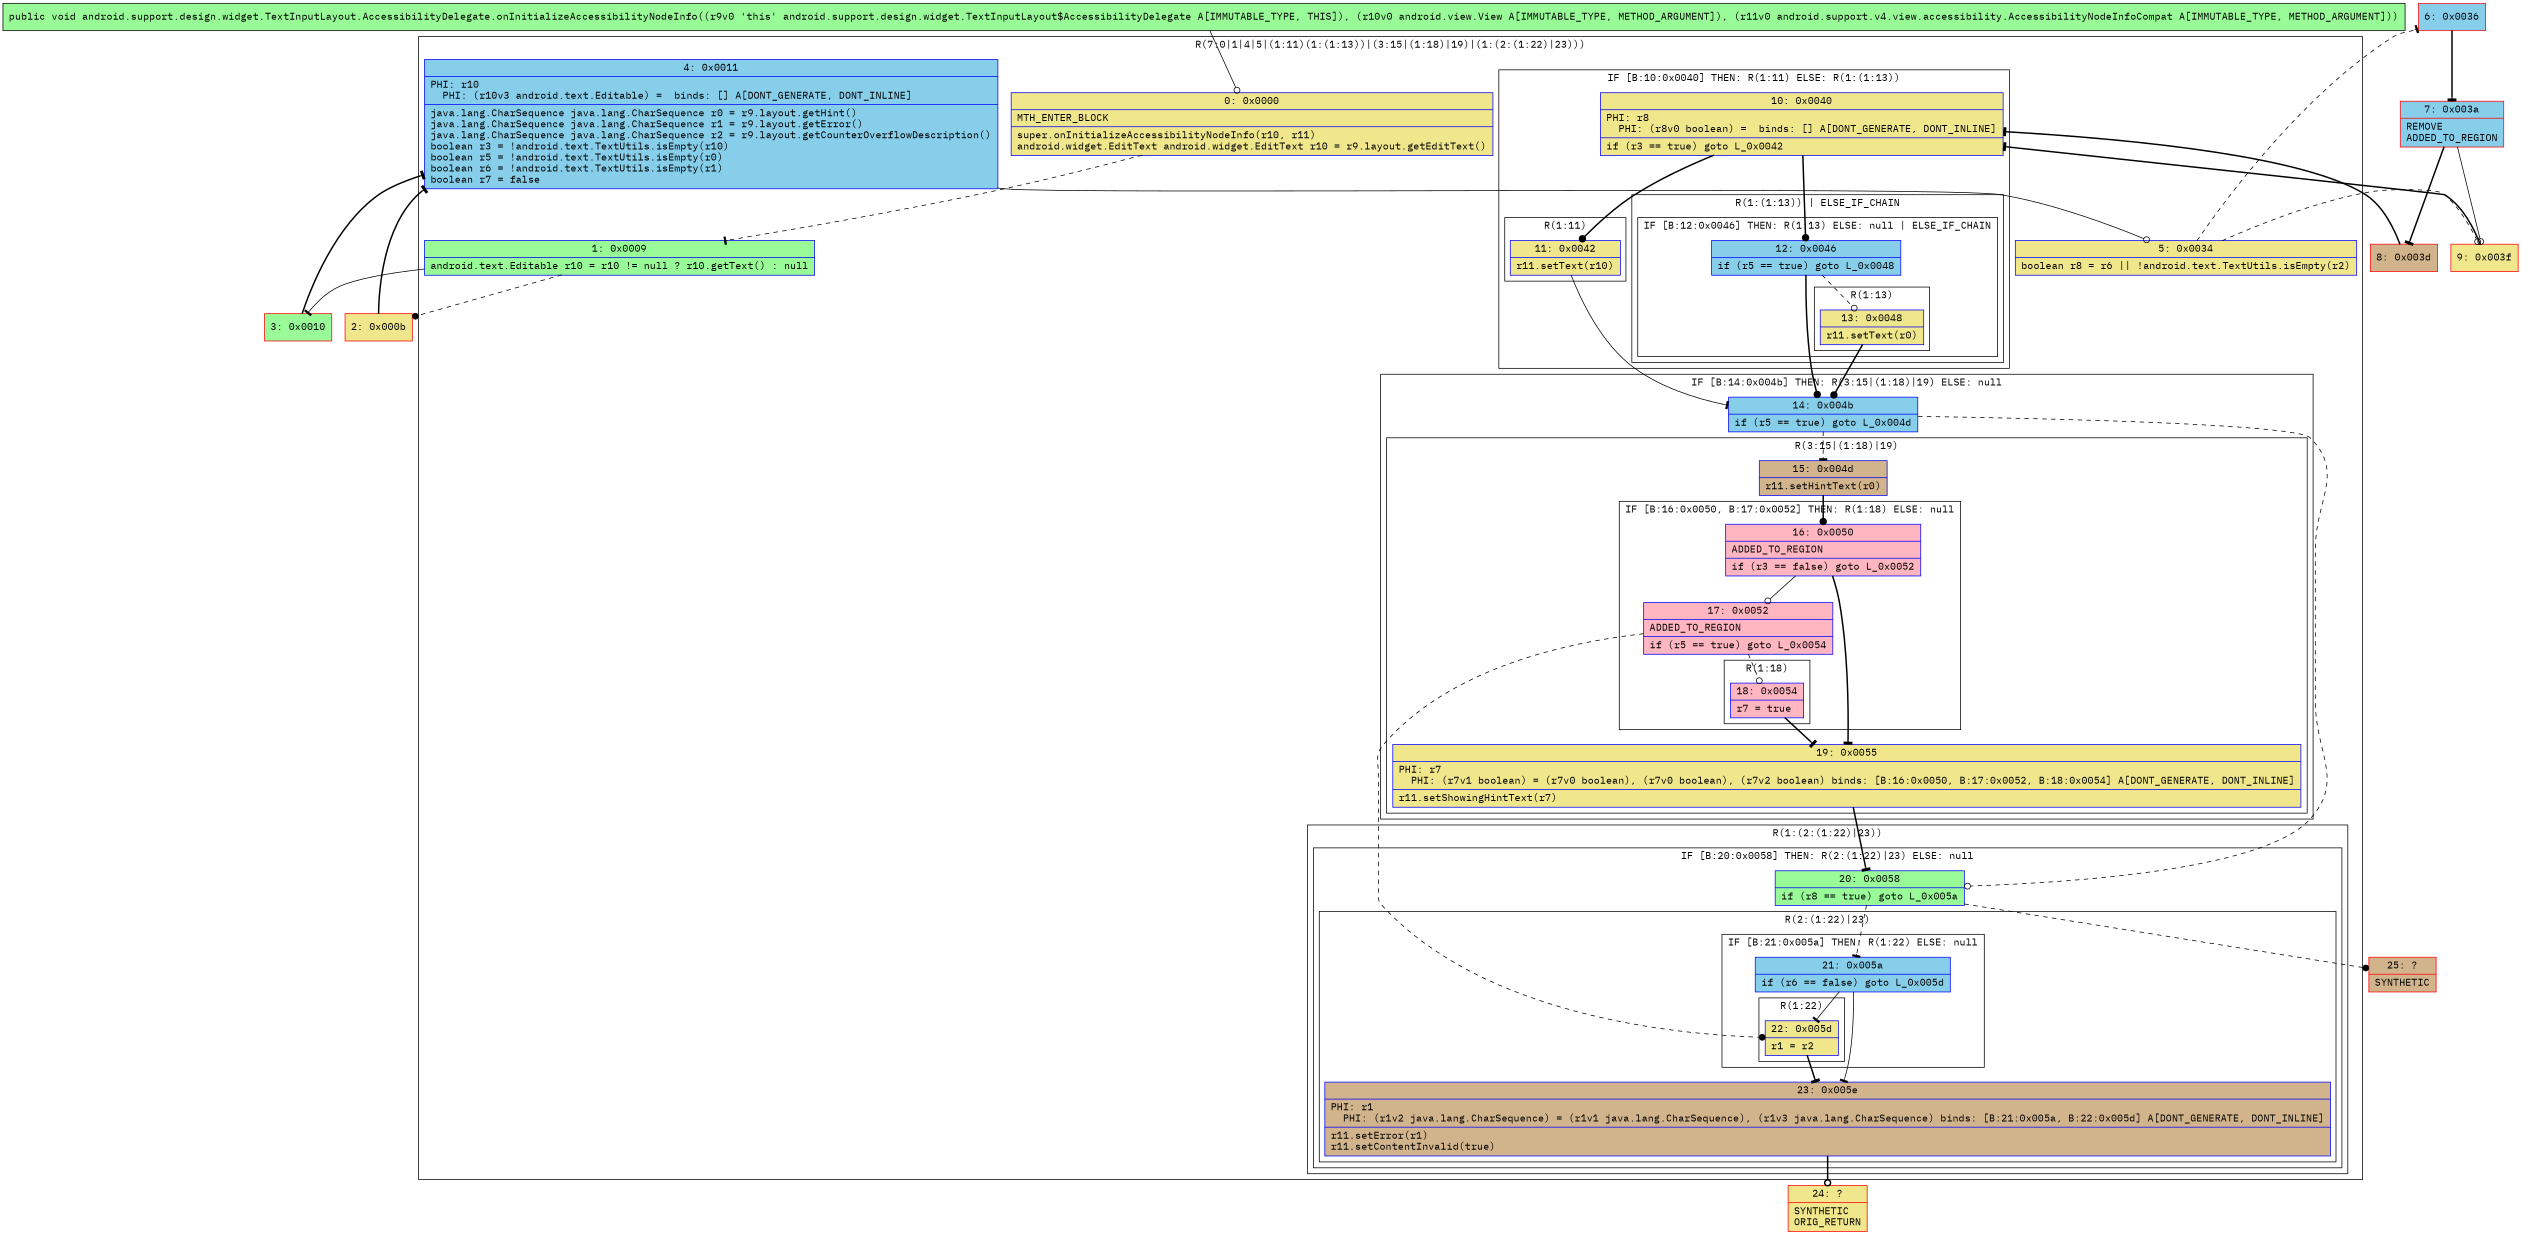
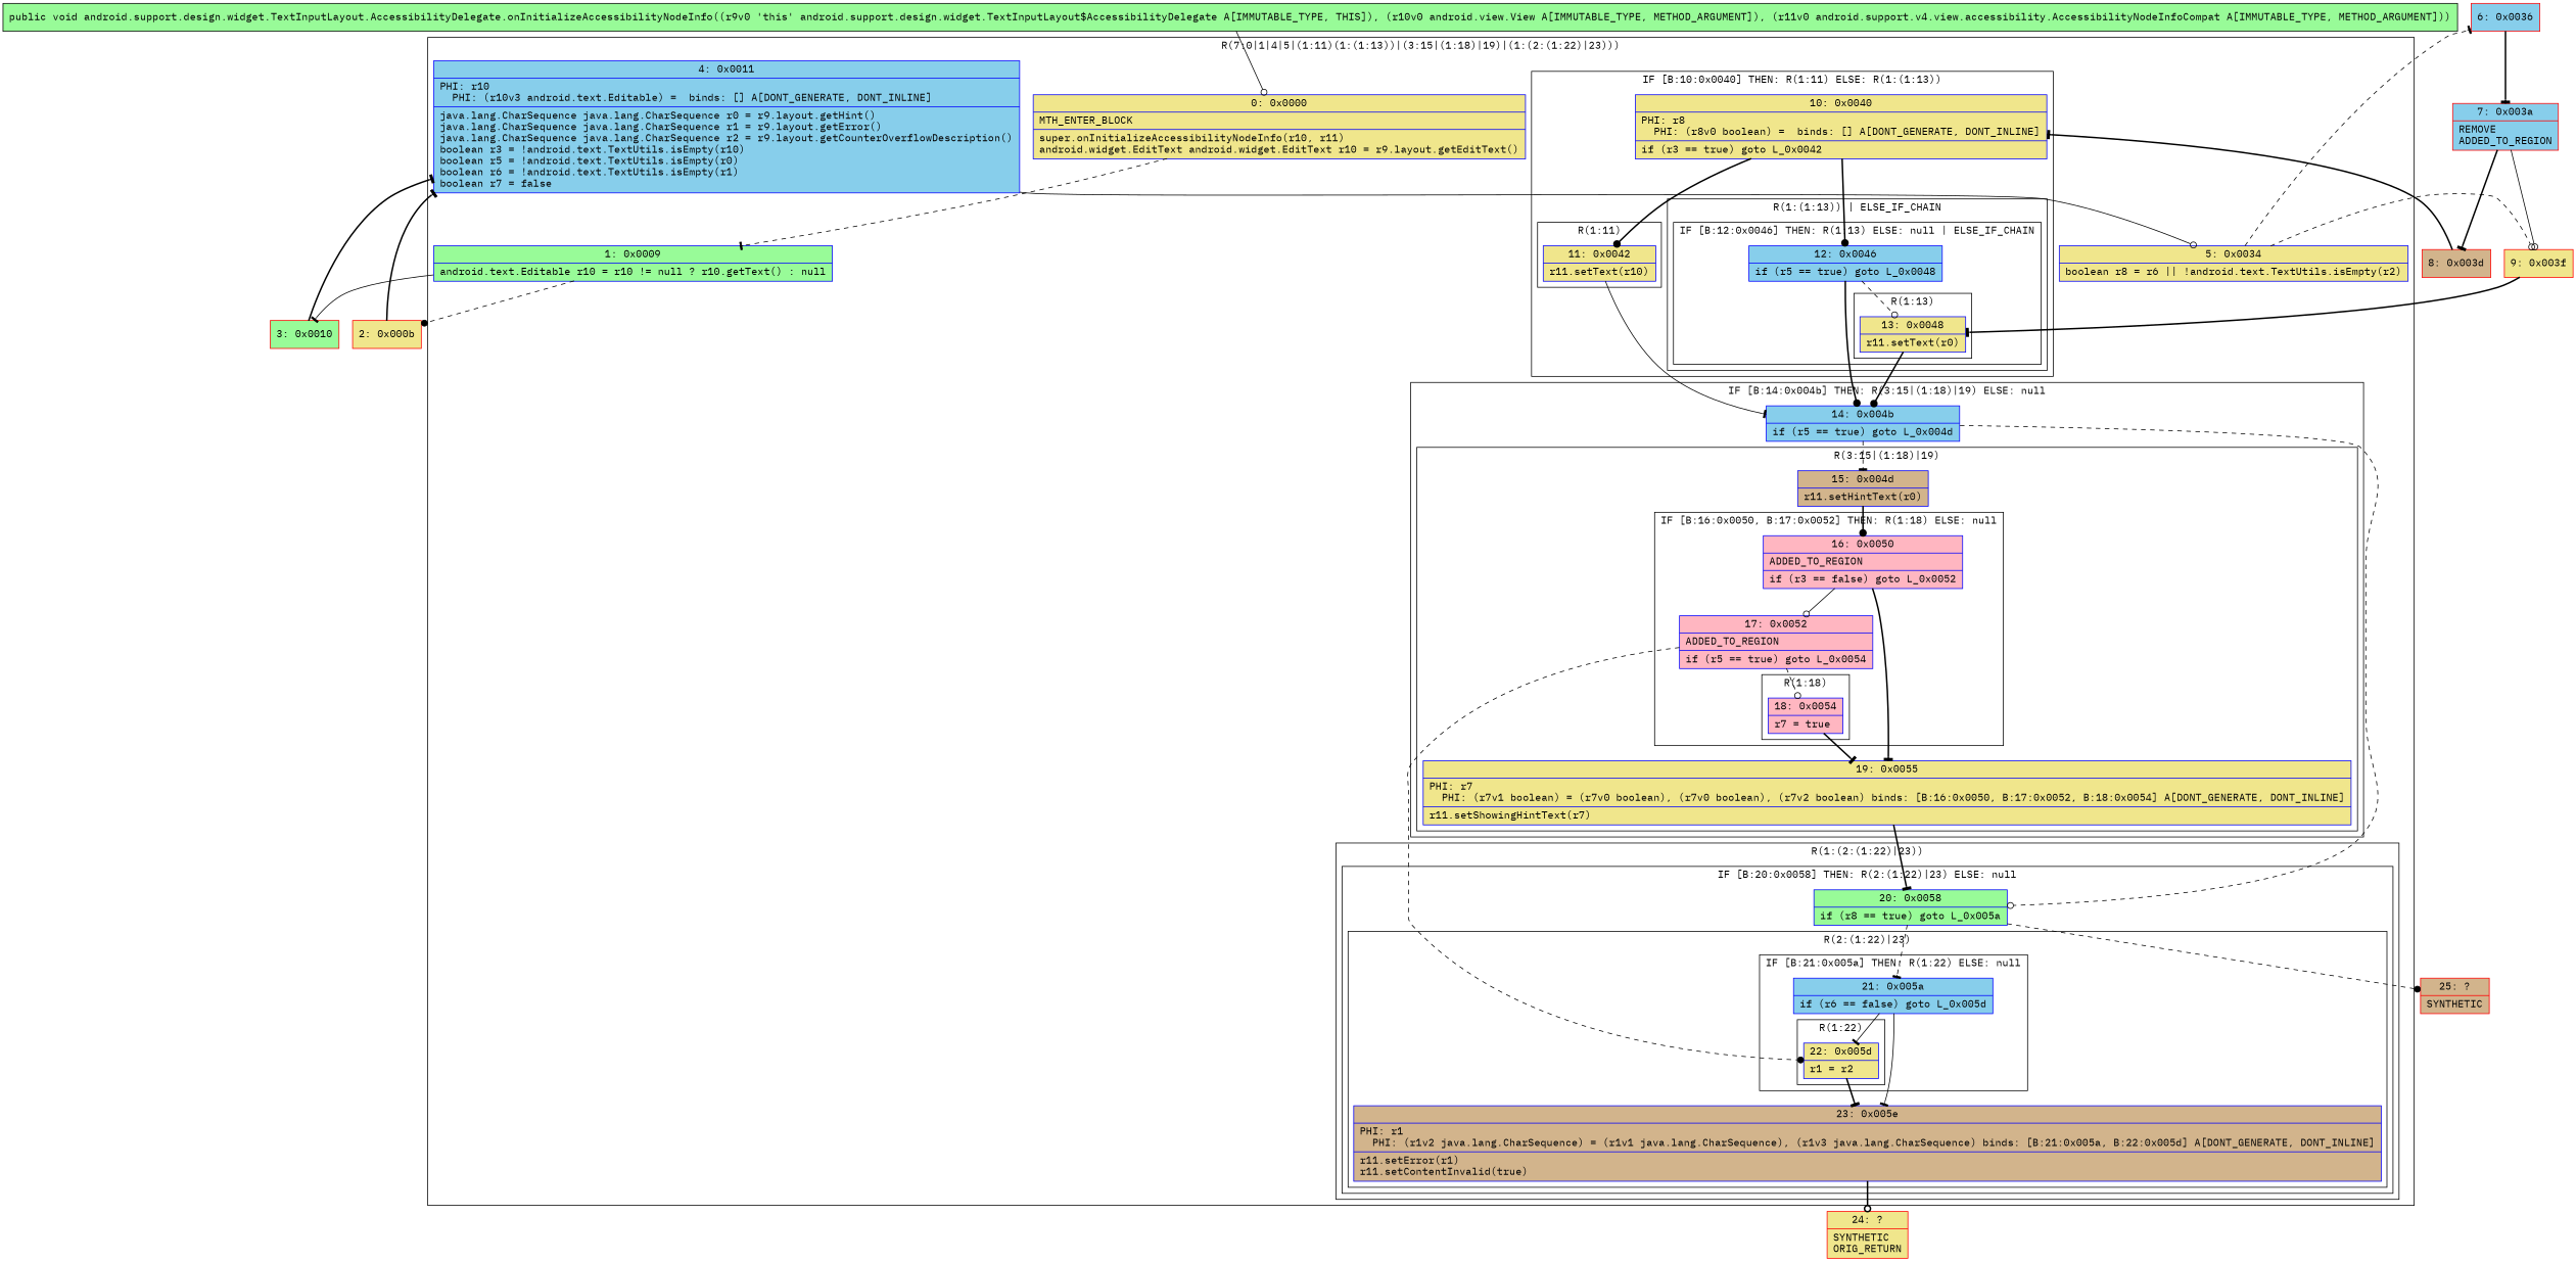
  digraph {
    fontname="IBM Plex Mono"
    node [color=blue fillcolor=khaki fontname="IBM Plex Mono" shape=record style=filled]
    edge [arrowhead=tee fontname="IBM Plex Mono" style=bold]
    n1 [label="{11\:\ 0x0042|r11.setText(r10)\l}"]
    n2 [label="{13\:\ 0x0048|r11.setText(r0)\l}"]
    n3 [fillcolor=skyblue label="{12\:\ 0x0046|if (r5 == true) goto L_0x0048\l}"]
    n4 [label="{10\:\ 0x0040|PHI: r8 \l  PHI: (r8v0 boolean) =  binds: [] A[DONT_GENERATE, DONT_INLINE]\l|if (r3 == true) goto L_0x0042\l}"]
    n5 [fillcolor=lightpink label="{18\:\ 0x0054|r7 = true\l}"]
    n6 [fillcolor=lightpink label="{16\:\ 0x0050|ADDED_TO_REGION\l|if (r3 == false) goto L_0x0052\l}"]
    n7 [fillcolor=lightpink label="{17\:\ 0x0052|ADDED_TO_REGION\l|if (r5 == true) goto L_0x0054\l}"]
    n8 [fillcolor=tan label="{15\:\ 0x004d|r11.setHintText(r0)\l}"]
    n9 [label="{19\:\ 0x0055|PHI: r7 \l  PHI: (r7v1 boolean) = (r7v0 boolean), (r7v0 boolean), (r7v2 boolean) binds: [B:16:0x0050, B:17:0x0052, B:18:0x0054] A[DONT_GENERATE, DONT_INLINE]\l|r11.setShowingHintText(r7)\l}"]
    n10 [fillcolor=skyblue label="{14\:\ 0x004b|if (r5 == true) goto L_0x004d\l}"]
    n11 [label="{22\:\ 0x005d|r1 = r2\l}"]
    n12 [fillcolor=skyblue label="{21\:\ 0x005a|if (r6 == false) goto L_0x005d\l}"]
    n13 [fillcolor=tan label="{23\:\ 0x005e|PHI: r1 \l  PHI: (r1v2 java.lang.CharSequence) = (r1v1 java.lang.CharSequence), (r1v3 java.lang.CharSequence) binds: [B:21:0x005a, B:22:0x005d] A[DONT_GENERATE, DONT_INLINE]\l|r11.setError(r1)\lr11.setContentInvalid(true)\l}"]
    n14 [fillcolor=palegreen label="{20\:\ 0x0058|if (r8 == true) goto L_0x005a\l}"]
    n15 [label="{0\:\ 0x0000|MTH_ENTER_BLOCK\l|super.onInitializeAccessibilityNodeInfo(r10, r11)\landroid.widget.EditText android.widget.EditText r10 = r9.layout.getEditText()\l}"]
    n16 [fillcolor=palegreen label="{1\:\ 0x0009|android.text.Editable r10 = r10 != null ? r10.getText() : null\l}"]
    n17 [fillcolor=skyblue label="{4\:\ 0x0011|PHI: r10 \l  PHI: (r10v3 android.text.Editable) =  binds: [] A[DONT_GENERATE, DONT_INLINE]\l|java.lang.CharSequence java.lang.CharSequence r0 = r9.layout.getHint()\ljava.lang.CharSequence java.lang.CharSequence r1 = r9.layout.getError()\ljava.lang.CharSequence java.lang.CharSequence r2 = r9.layout.getCounterOverflowDescription()\lboolean r3 = !android.text.TextUtils.isEmpty(r10)\lboolean r5 = !android.text.TextUtils.isEmpty(r0)\lboolean r6 = !android.text.TextUtils.isEmpty(r1)\lboolean r7 = false\l}"]
    n18 [label="{5\:\ 0x0034|boolean r8 = r6 \|\| !android.text.TextUtils.isEmpty(r2)\l}"]
    n19 [color=red label="{24\:\ ?|SYNTHETIC\lORIG_RETURN\l}"]
    n20 [color=red fillcolor=tan label="{25\:\ ?|SYNTHETIC\l}"]
    n21 [color=red label="{2\:\ 0x000b}"]
    n22 [color=red fillcolor=palegreen label="{3\:\ 0x0010}"]
    n23 [color=red fillcolor=skyblue label="{6\:\ 0x0036}"]
    n24 [color=red label="{9\:\ 0x003f}"]
    n25 [color=red fillcolor=skyblue label="{7\:\ 0x003a|REMOVE\lADDED_TO_REGION\l}"]
    n26 [color=red fillcolor=tan label="{8\:\ 0x003d}"]
    n27 [fillcolor=palegreen label="{public void android.support.design.widget.TextInputLayout.AccessibilityDelegate.onInitializeAccessibilityNodeInfo((r9v0 'this' android.support.design.widget.TextInputLayout$AccessibilityDelegate A[IMMUTABLE_TYPE, THIS]), (r10v0 android.view.View A[IMMUTABLE_TYPE, METHOD_ARGUMENT]), (r11v0 android.support.v4.view.accessibility.AccessibilityNodeInfoCompat A[IMMUTABLE_TYPE, METHOD_ARGUMENT])) }" color=""]
    subgraph cluster_1 {
      label="R(7:0|1|4|5|(1:11)(1:(1:13))|(3:15|(1:18)|19)|(1:(2:(1:22)|23)))"
      n15
      n16
      n17
      n18
      subgraph cluster_2 {
        label="IF [B:10:0x0040] THEN: R(1:11) ELSE: R(1:(1:13))"
        n4
        subgraph cluster_3 {
          label="R(1:11)"
          n1
        }
        subgraph cluster_4 {
          label="R(1:(1:13)) | ELSE_IF_CHAIN\l"
          subgraph cluster_5 {
            label="IF [B:12:0x0046] THEN: R(1:13) ELSE: null | ELSE_IF_CHAIN\l"
            n3
            subgraph cluster_6 {
              label="R(1:13)"
              n2
            }
          }
        }
      }
      subgraph cluster_7 {
        label="IF [B:14:0x004b] THEN: R(3:15|(1:18)|19) ELSE: null"
        n10
        subgraph cluster_8 {
          label="R(3:15|(1:18)|19)"
          n8
          n9
          subgraph cluster_9 {
            label="IF [B:16:0x0050, B:17:0x0052] THEN: R(1:18) ELSE: null"
            n6
            n7
            subgraph cluster_10 {
              label="R(1:18)"
              n5
            }
          }
        }
      }
      subgraph cluster_11 {
        label="R(1:(2:(1:22)|23))"
        subgraph cluster_12 {
          label="IF [B:20:0x0058] THEN: R(2:(1:22)|23) ELSE: null"
          n14
          subgraph cluster_13 {
            label="R(2:(1:22)|23)"
            n13
            subgraph cluster_14 {
              label="IF [B:21:0x005a] THEN: R(1:22) ELSE: null"
              n12
              subgraph cluster_15 {
                label="R(1:22)"
                n11
              }
            }
          }
        }
      }
    }
    n1 -> n10 [style=solid]
    n2 -> n10 [arrowhead=dot]
    n3 -> n2 [arrowhead=odot style=dashed]
    n3 -> n10 [arrowhead=dot]
    n4 -> n1 [arrowhead=dot]
    n4 -> n3 [arrowhead=dot]
    n5 -> n9
    n6 -> n7 [arrowhead=odot style=solid]
    n6 -> n9
    n7 -> n5 [arrowhead=odot style=dashed]
    n7 -> n11 [arrowhead=dot style=dashed]
    n8 -> n6 [arrowhead=dot]
    n9 -> n14
    n10 -> n8 [style=dashed]
    n10 -> n14 [arrowhead=odot style=dashed]
    n11 -> n13
    n12 -> n11 [style=solid]
    n12 -> n13 [style=solid]
    n13 -> n19 [arrowhead=odot]
    n14 -> n12 [style=dashed]
    n14 -> n20 [arrowhead=dot style=dashed]
    n15 -> n16 [style=dashed]
    n16 -> n21 [arrowhead=dot style=dashed]
    n16 -> n22 [style=solid]
    n17 -> n18 [arrowhead=odot style=solid]
    n18 -> n23 [style=dashed]
    n18 -> n24 [arrowhead=odot style=dashed]
    n21 -> n17
    n22 -> n17
    n23 -> n25
-   n24 -> n4
+   n24 -> n2
    n25 -> n24 [arrowhead=odot style=solid]
    n25 -> n26
    n26 -> n4
    n27 -> n15 [arrowhead=odot style=solid]
  }
